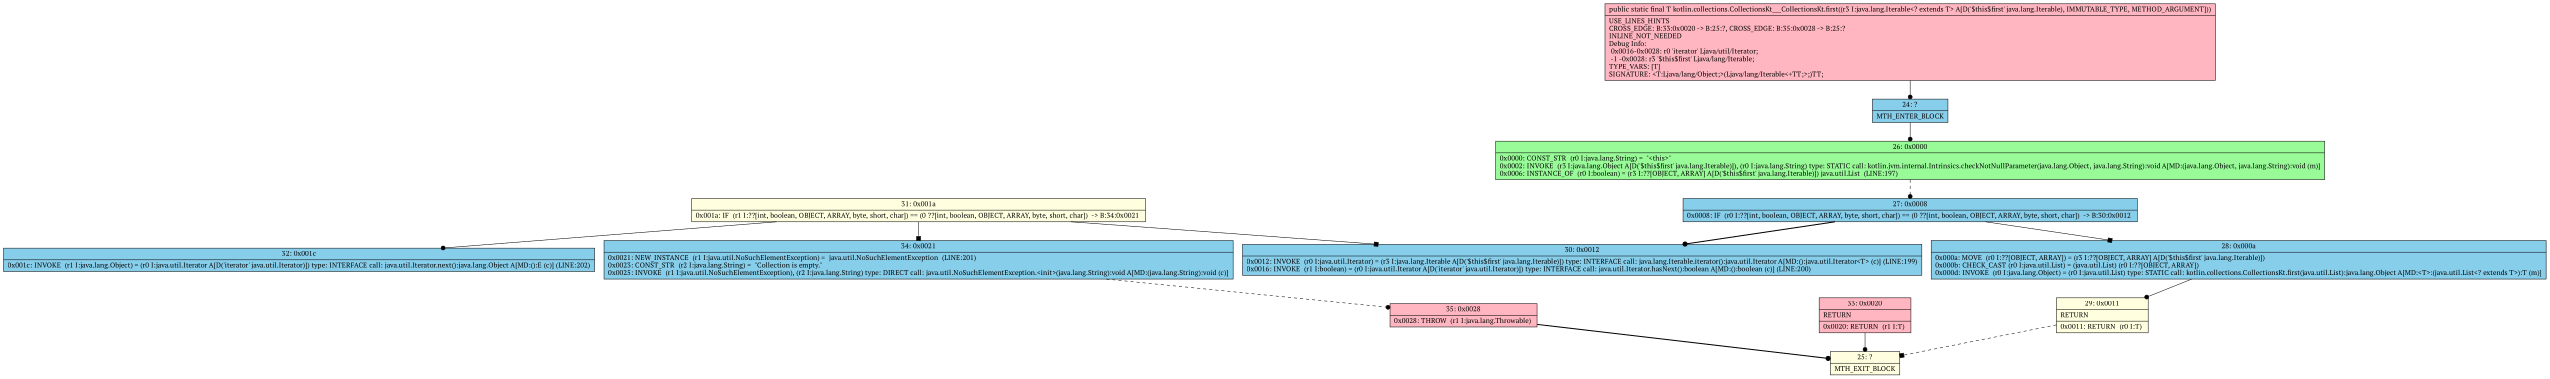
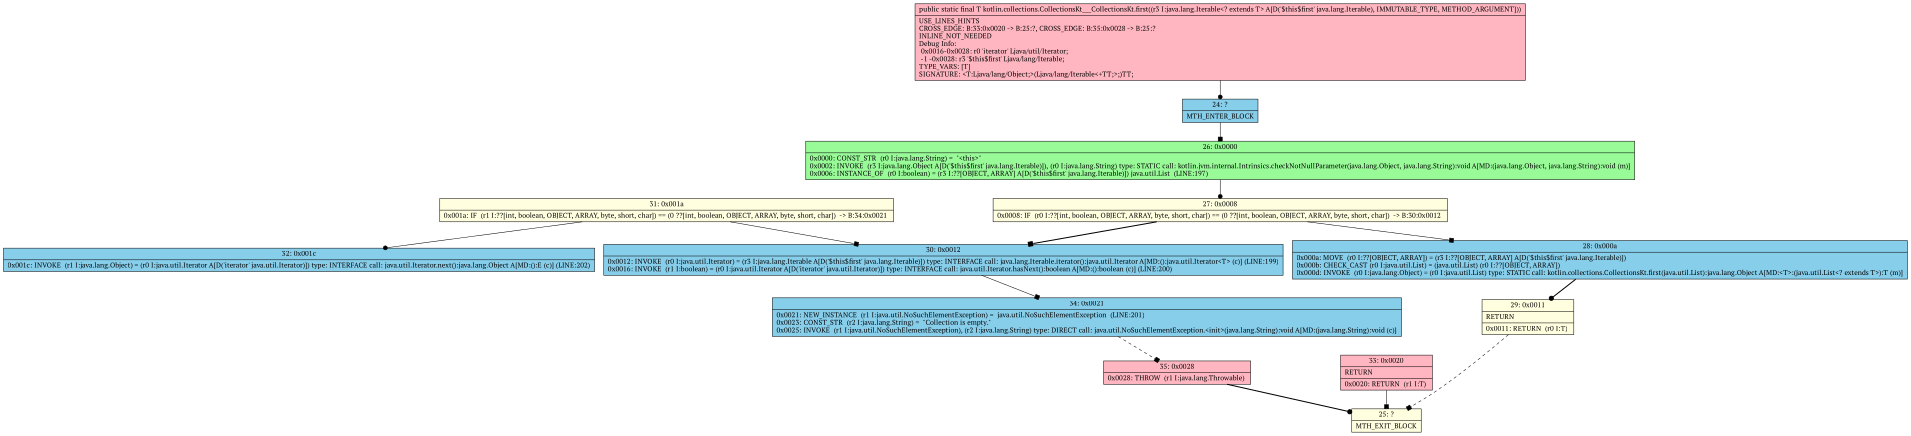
  digraph {
    fontname="PT Serif"
    node [fillcolor=skyblue fontname="PT Serif" shape=record style=filled]
    edge [arrowhead=dot fontname="PT Serif" style=solid]
    n1 [label="{24\:\ ?|MTH_ENTER_BLOCK\l}"]
    n2 [fillcolor=palegreen label="{26\:\ 0x0000|0x0000: CONST_STR  (r0 I:java.lang.String) =  \"\<this\>\" \l0x0002: INVOKE  (r3 I:java.lang.Object A[D('$this$first' java.lang.Iterable)]), (r0 I:java.lang.String) type: STATIC call: kotlin.jvm.internal.Intrinsics.checkNotNullParameter(java.lang.Object, java.lang.String):void A[MD:(java.lang.Object, java.lang.String):void (m)]\l0x0006: INSTANCE_OF  (r0 I:boolean) = (r3 I:??[OBJECT, ARRAY] A[D('$this$first' java.lang.Iterable)]) java.util.List  (LINE:197)\l}"]
-   n3 [label="{27\:\ 0x0008|0x0008: IF  (r0 I:??[int, boolean, OBJECT, ARRAY, byte, short, char]) == (0 ??[int, boolean, OBJECT, ARRAY, byte, short, char])  \-\> B:30:0x0012 \l}"]
+   n3 [fillcolor=lightyellow label="{27\:\ 0x0008|0x0008: IF  (r0 I:??[int, boolean, OBJECT, ARRAY, byte, short, char]) == (0 ??[int, boolean, OBJECT, ARRAY, byte, short, char])  \-\> B:30:0x0012 \l}"]
    n4 [label="{28\:\ 0x000a|0x000a: MOVE  (r0 I:??[OBJECT, ARRAY]) = (r3 I:??[OBJECT, ARRAY] A[D('$this$first' java.lang.Iterable)]) \l0x000b: CHECK_CAST (r0 I:java.util.List) = (java.util.List) (r0 I:??[OBJECT, ARRAY]) \l0x000d: INVOKE  (r0 I:java.lang.Object) = (r0 I:java.util.List) type: STATIC call: kotlin.collections.CollectionsKt.first(java.util.List):java.lang.Object A[MD:\<T\>:(java.util.List\<? extends T\>):T (m)]\l}"]
    n5 [label="{30\:\ 0x0012|0x0012: INVOKE  (r0 I:java.util.Iterator) = (r3 I:java.lang.Iterable A[D('$this$first' java.lang.Iterable)]) type: INTERFACE call: java.lang.Iterable.iterator():java.util.Iterator A[MD:():java.util.Iterator\<T\> (c)] (LINE:199)\l0x0016: INVOKE  (r1 I:boolean) = (r0 I:java.util.Iterator A[D('iterator' java.util.Iterator)]) type: INTERFACE call: java.util.Iterator.hasNext():boolean A[MD:():boolean (c)] (LINE:200)\l}"]
    n6 [fillcolor=lightyellow label="{29\:\ 0x0011|RETURN\l|0x0011: RETURN  (r0 I:T) \l}"]
    n7 [fillcolor=lightyellow label="{25\:\ ?|MTH_EXIT_BLOCK\l}"]
    n8 [fillcolor=lightyellow label="{31\:\ 0x001a|0x001a: IF  (r1 I:??[int, boolean, OBJECT, ARRAY, byte, short, char]) == (0 ??[int, boolean, OBJECT, ARRAY, byte, short, char])  \-\> B:34:0x0021 \l}"]
    n9 [label="{32\:\ 0x001c|0x001c: INVOKE  (r1 I:java.lang.Object) = (r0 I:java.util.Iterator A[D('iterator' java.util.Iterator)]) type: INTERFACE call: java.util.Iterator.next():java.lang.Object A[MD:():E (c)] (LINE:202)\l}"]
    n10 [label="{34\:\ 0x0021|0x0021: NEW_INSTANCE  (r1 I:java.util.NoSuchElementException) =  java.util.NoSuchElementException  (LINE:201)\l0x0023: CONST_STR  (r2 I:java.lang.String) =  \"Collection is empty.\" \l0x0025: INVOKE  (r1 I:java.util.NoSuchElementException), (r2 I:java.lang.String) type: DIRECT call: java.util.NoSuchElementException.\<init\>(java.lang.String):void A[MD:(java.lang.String):void (c)]\l}"]
    n11 [fillcolor=lightpink label="{35\:\ 0x0028|0x0028: THROW  (r1 I:java.lang.Throwable) \l}"]
    n12 [fillcolor=lightpink label="{33\:\ 0x0020|RETURN\l|0x0020: RETURN  (r1 I:T) \l}"]
    n13 [fillcolor=lightpink label="{public static final T kotlin.collections.CollectionsKt___CollectionsKt.first((r3 I:java.lang.Iterable\<? extends T\> A[D('$this$first' java.lang.Iterable), IMMUTABLE_TYPE, METHOD_ARGUMENT]))  | USE_LINES_HINTS\lCROSS_EDGE: B:33:0x0020 \-\> B:25:?, CROSS_EDGE: B:35:0x0028 \-\> B:25:?\lINLINE_NOT_NEEDED\lDebug Info:\l  0x0016\-0x0028: r0 'iterator' Ljava\/util\/Iterator;\l  \-1 \-0x0028: r3 '$this$first' Ljava\/lang\/Iterable;\lTYPE_VARS: [T]\lSIGNATURE: \<T:Ljava\/lang\/Object;\>(Ljava\/lang\/Iterable\<+TT;\>;)TT;\l}"]
-   n1 -> n2
-   n2 -> n3 [style=dashed]
+   n1 -> n2 [arrowhead=box]
+   n2 -> n3
    n3 -> n4 [arrowhead=box]
-   n3 -> n5 [style=bold]
-   n4 -> n6
+   n3 -> n5 [arrowhead=box style=bold]
+   n4 -> n6 [style=bold]
    n6 -> n7 [arrowhead=box style=dashed]
    n8 -> n5 [arrowhead=box]
    n8 -> n9
-   n8 -> n10 [arrowhead=box]
-   n10 -> n11 [style=dashed]
+   n5 -> n10 [arrowhead=box]
+   n10 -> n11 [arrowhead=box style=dashed]
    n11 -> n7 [style=bold]
-   n12 -> n7
+   n12 -> n7 [arrowhead=box]
    n13 -> n1
  }
